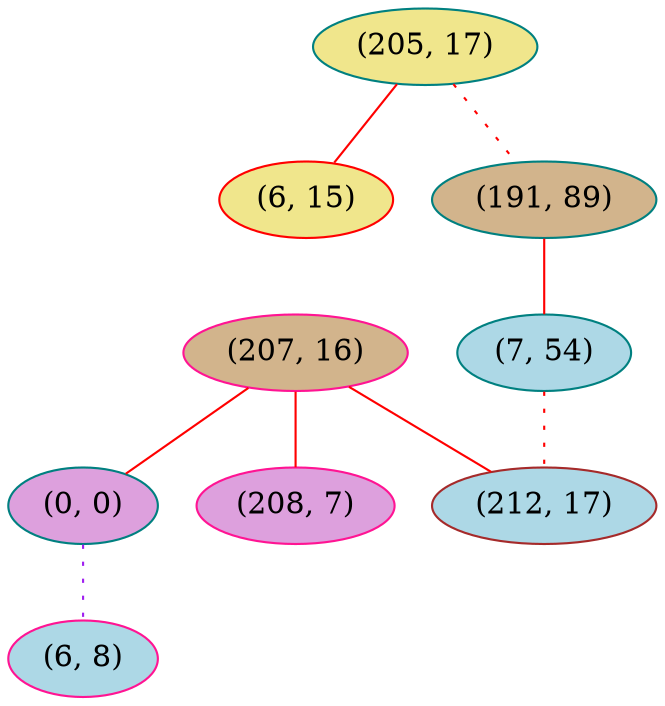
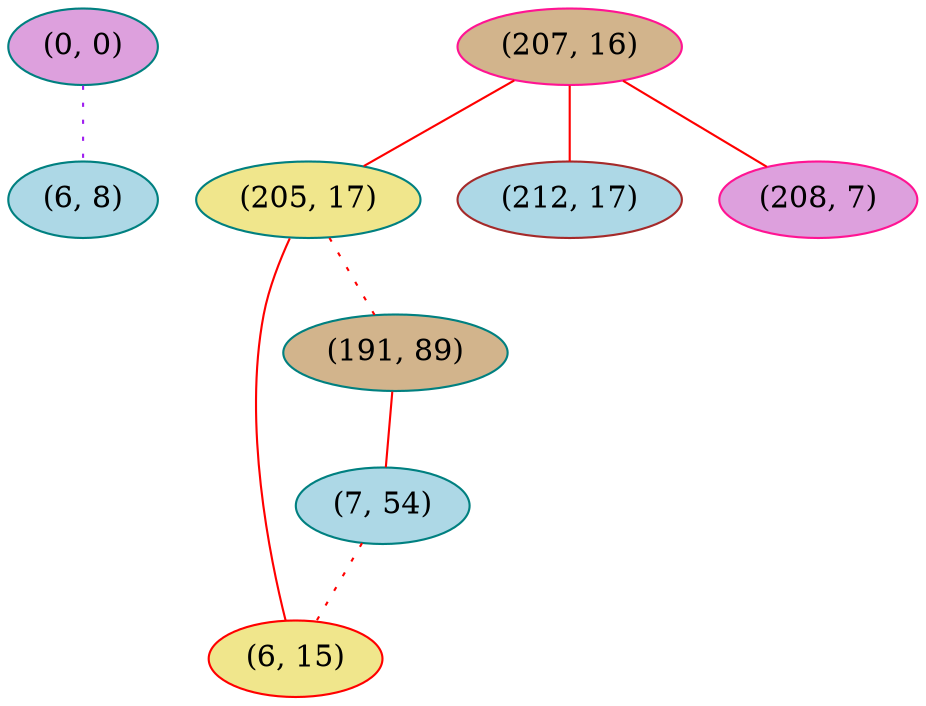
  graph {
    node [color=teal fillcolor=lightblue style=filled]
    edge [color=red style=solid weight=1]
    "(0, 0)" [fillcolor=plum]
-   "(6, 8)" [color=deeppink]
+   "(6, 8)"
    "(6, 15)" [color=red fillcolor=khaki]
    "(207, 16)" [color=deeppink fillcolor=tan]
    "(205, 17)" [fillcolor=khaki]
    "(212, 17)" [color=brown]
    "(208, 7)" [color=deeppink fillcolor=plum]
    "(191, 89)" [fillcolor=tan]
    "(7, 54)"
    "(0, 0)" -- "(6, 8)" [color=purple style=dotted weight=4]
-   "(207, 16)" -- "(0, 0)"
+   "(207, 16)" -- "(205, 17)"
    "(207, 16)" -- "(212, 17)"
    "(207, 16)" -- "(208, 7)"
    "(205, 17)" -- "(6, 15)"
    "(205, 17)" -- "(191, 89)" [style=dotted]
    "(191, 89)" -- "(7, 54)"
-   "(7, 54)" -- "(212, 17)" [style=dotted]
+   "(7, 54)" -- "(6, 15)" [style=dotted]
  }
